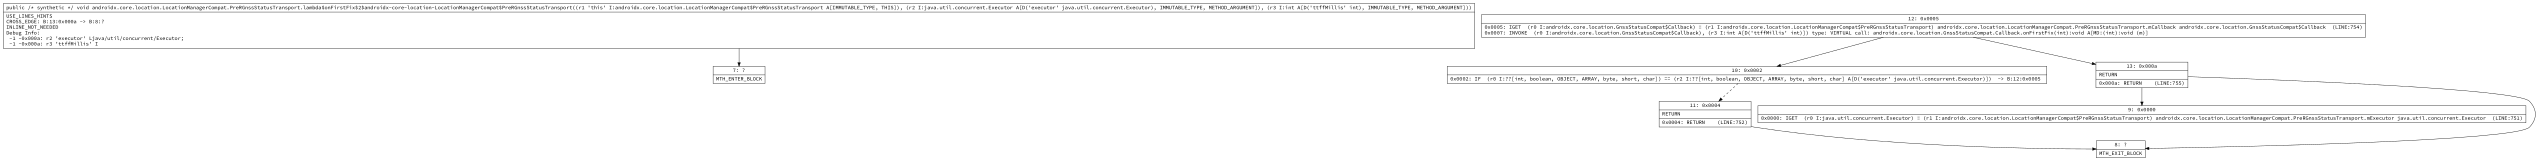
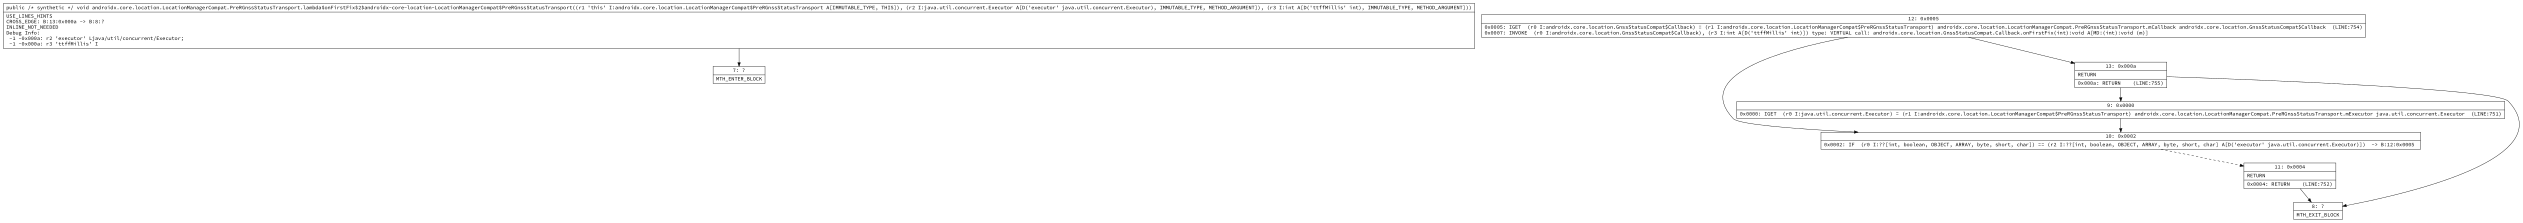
  digraph {
    fontname="Source Code Pro"
    node [fontname="Source Code Pro" shape=record]
    edge [fontname="Source Code Pro"]
    n1 [label="{7\:\ ?|MTH_ENTER_BLOCK\l}"]
    n2 [label="{9\:\ 0x0000|0x0000: IGET  (r0 I:java.util.concurrent.Executor) = (r1 I:androidx.core.location.LocationManagerCompat$PreRGnssStatusTransport) androidx.core.location.LocationManagerCompat.PreRGnssStatusTransport.mExecutor java.util.concurrent.Executor  (LINE:751)\l}"]
    n3 [label="{10\:\ 0x0002|0x0002: IF  (r0 I:??[int, boolean, OBJECT, ARRAY, byte, short, char]) == (r2 I:??[int, boolean, OBJECT, ARRAY, byte, short, char] A[D('executor' java.util.concurrent.Executor)])  \-\> B:12:0x0005 \l}"]
    n4 [label="{11\:\ 0x0004|RETURN\l|0x0004: RETURN    (LINE:752)\l}"]
    n5 [label="{8\:\ ?|MTH_EXIT_BLOCK\l}"]
    n6 [label="{12\:\ 0x0005|0x0005: IGET  (r0 I:androidx.core.location.GnssStatusCompat$Callback) = (r1 I:androidx.core.location.LocationManagerCompat$PreRGnssStatusTransport) androidx.core.location.LocationManagerCompat.PreRGnssStatusTransport.mCallback androidx.core.location.GnssStatusCompat$Callback  (LINE:754)\l0x0007: INVOKE  (r0 I:androidx.core.location.GnssStatusCompat$Callback), (r3 I:int A[D('ttffMillis' int)]) type: VIRTUAL call: androidx.core.location.GnssStatusCompat.Callback.onFirstFix(int):void A[MD:(int):void (m)]\l}"]
    n7 [label="{13\:\ 0x000a|RETURN\l|0x000a: RETURN    (LINE:755)\l}"]
    n8 [label="{public \/* synthetic *\/ void androidx.core.location.LocationManagerCompat.PreRGnssStatusTransport.lambda$onFirstFix$2$androidx\-core\-location\-LocationManagerCompat$PreRGnssStatusTransport((r1 'this' I:androidx.core.location.LocationManagerCompat$PreRGnssStatusTransport A[IMMUTABLE_TYPE, THIS]), (r2 I:java.util.concurrent.Executor A[D('executor' java.util.concurrent.Executor), IMMUTABLE_TYPE, METHOD_ARGUMENT]), (r3 I:int A[D('ttffMillis' int), IMMUTABLE_TYPE, METHOD_ARGUMENT]))  | USE_LINES_HINTS\lCROSS_EDGE: B:13:0x000a \-\> B:8:?\lINLINE_NOT_NEEDED\lDebug Info:\l  \-1 \-0x000a: r2 'executor' Ljava\/util\/concurrent\/Executor;\l  \-1 \-0x000a: r3 'ttffMillis' I\l}"]
+   n2 -> n3
    n3 -> n4 [style=dashed]
    n4 -> n5
    n6 -> n3
    n6 -> n7
    n7 -> n2
    n7 -> n5
    n8 -> n1
  }
